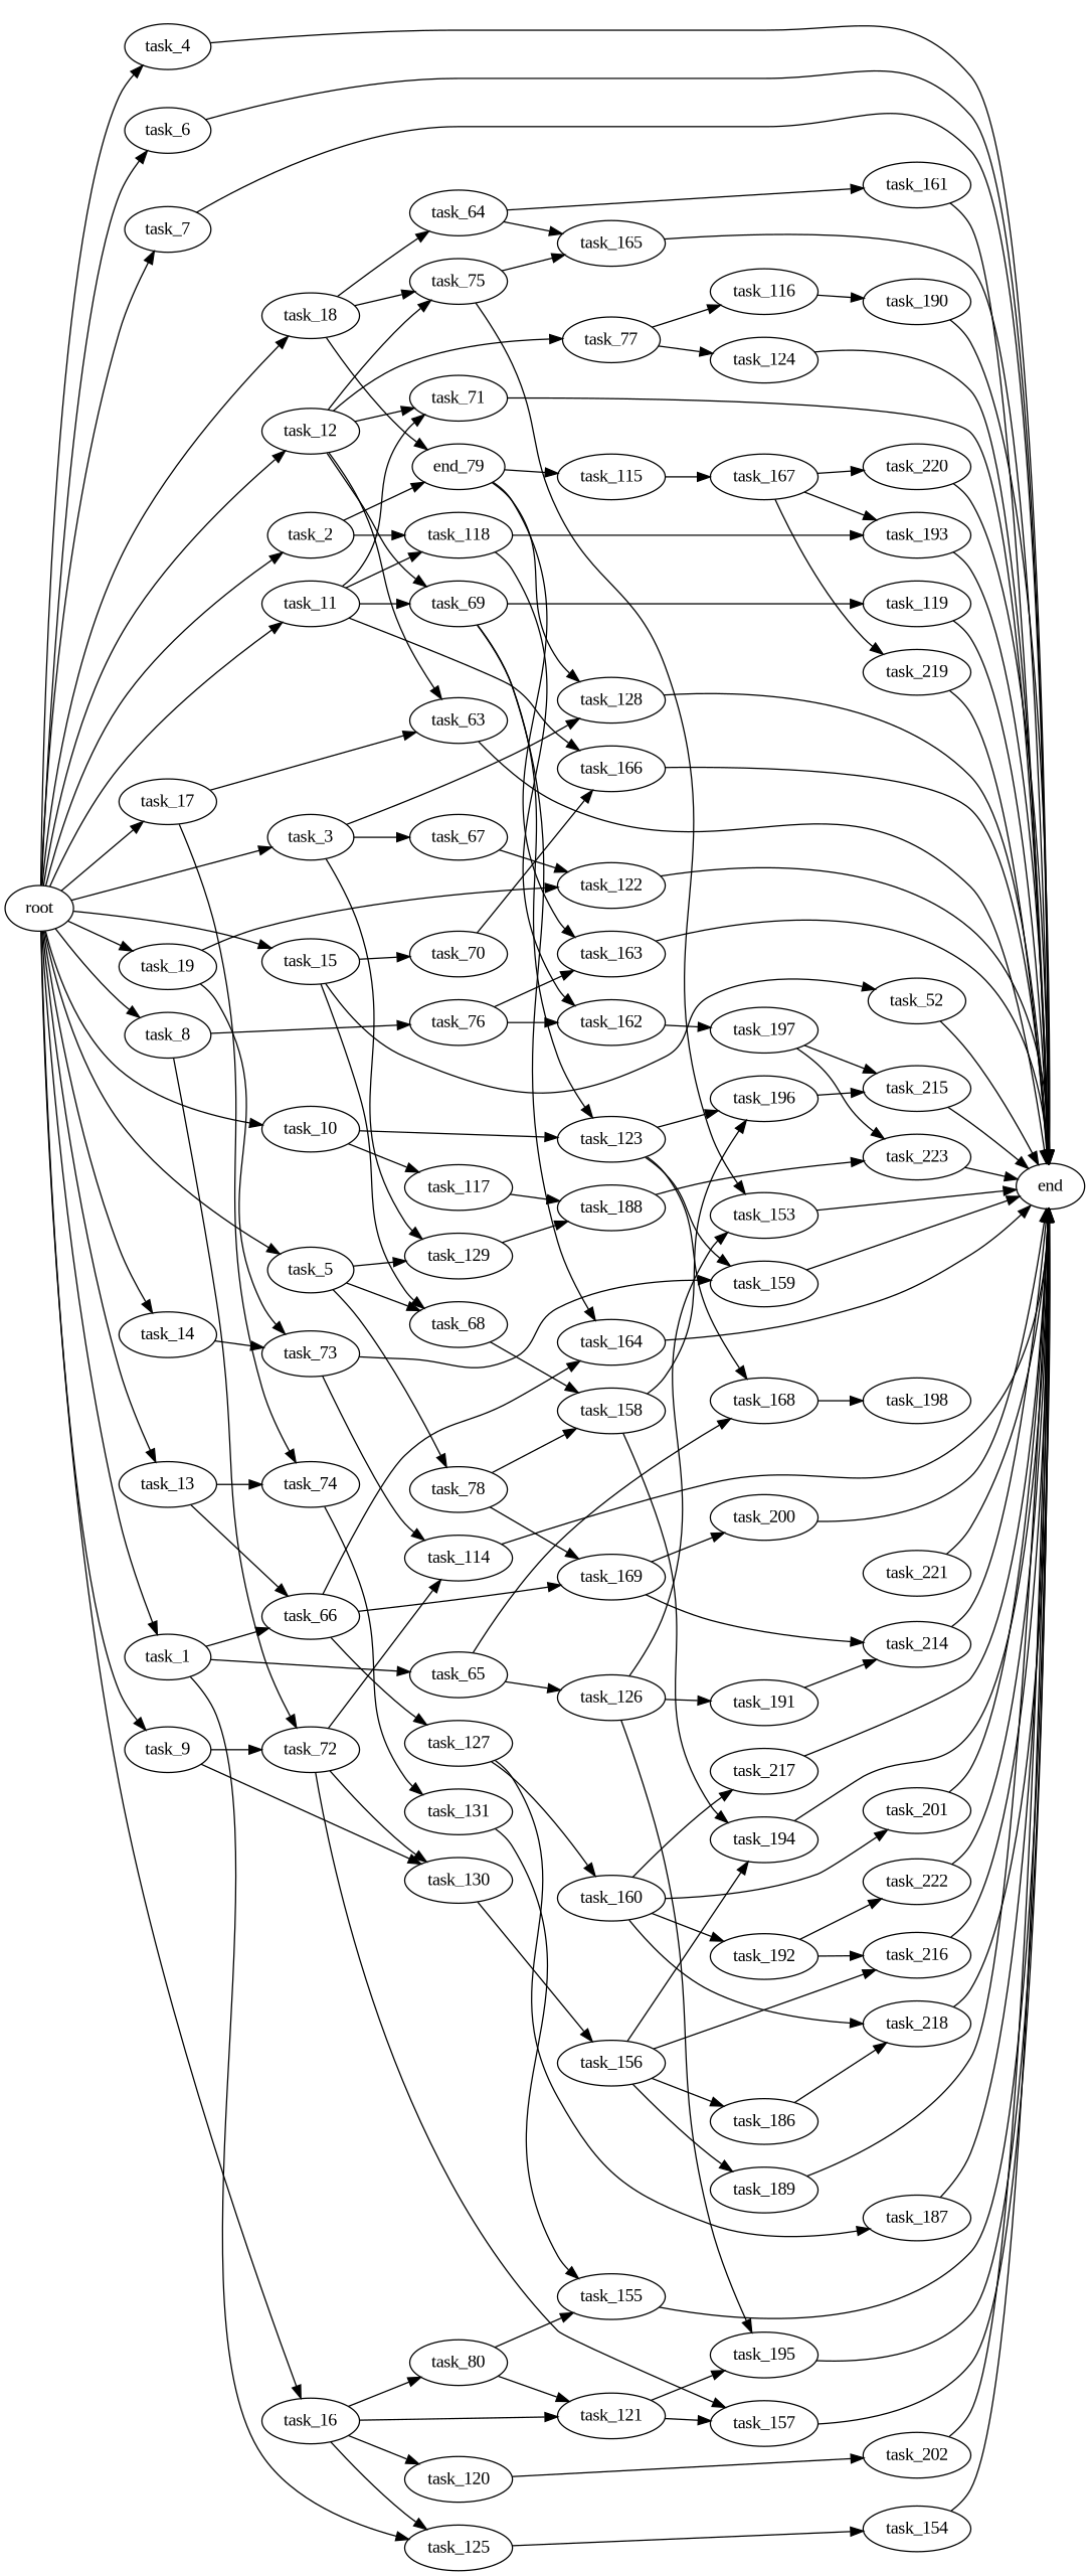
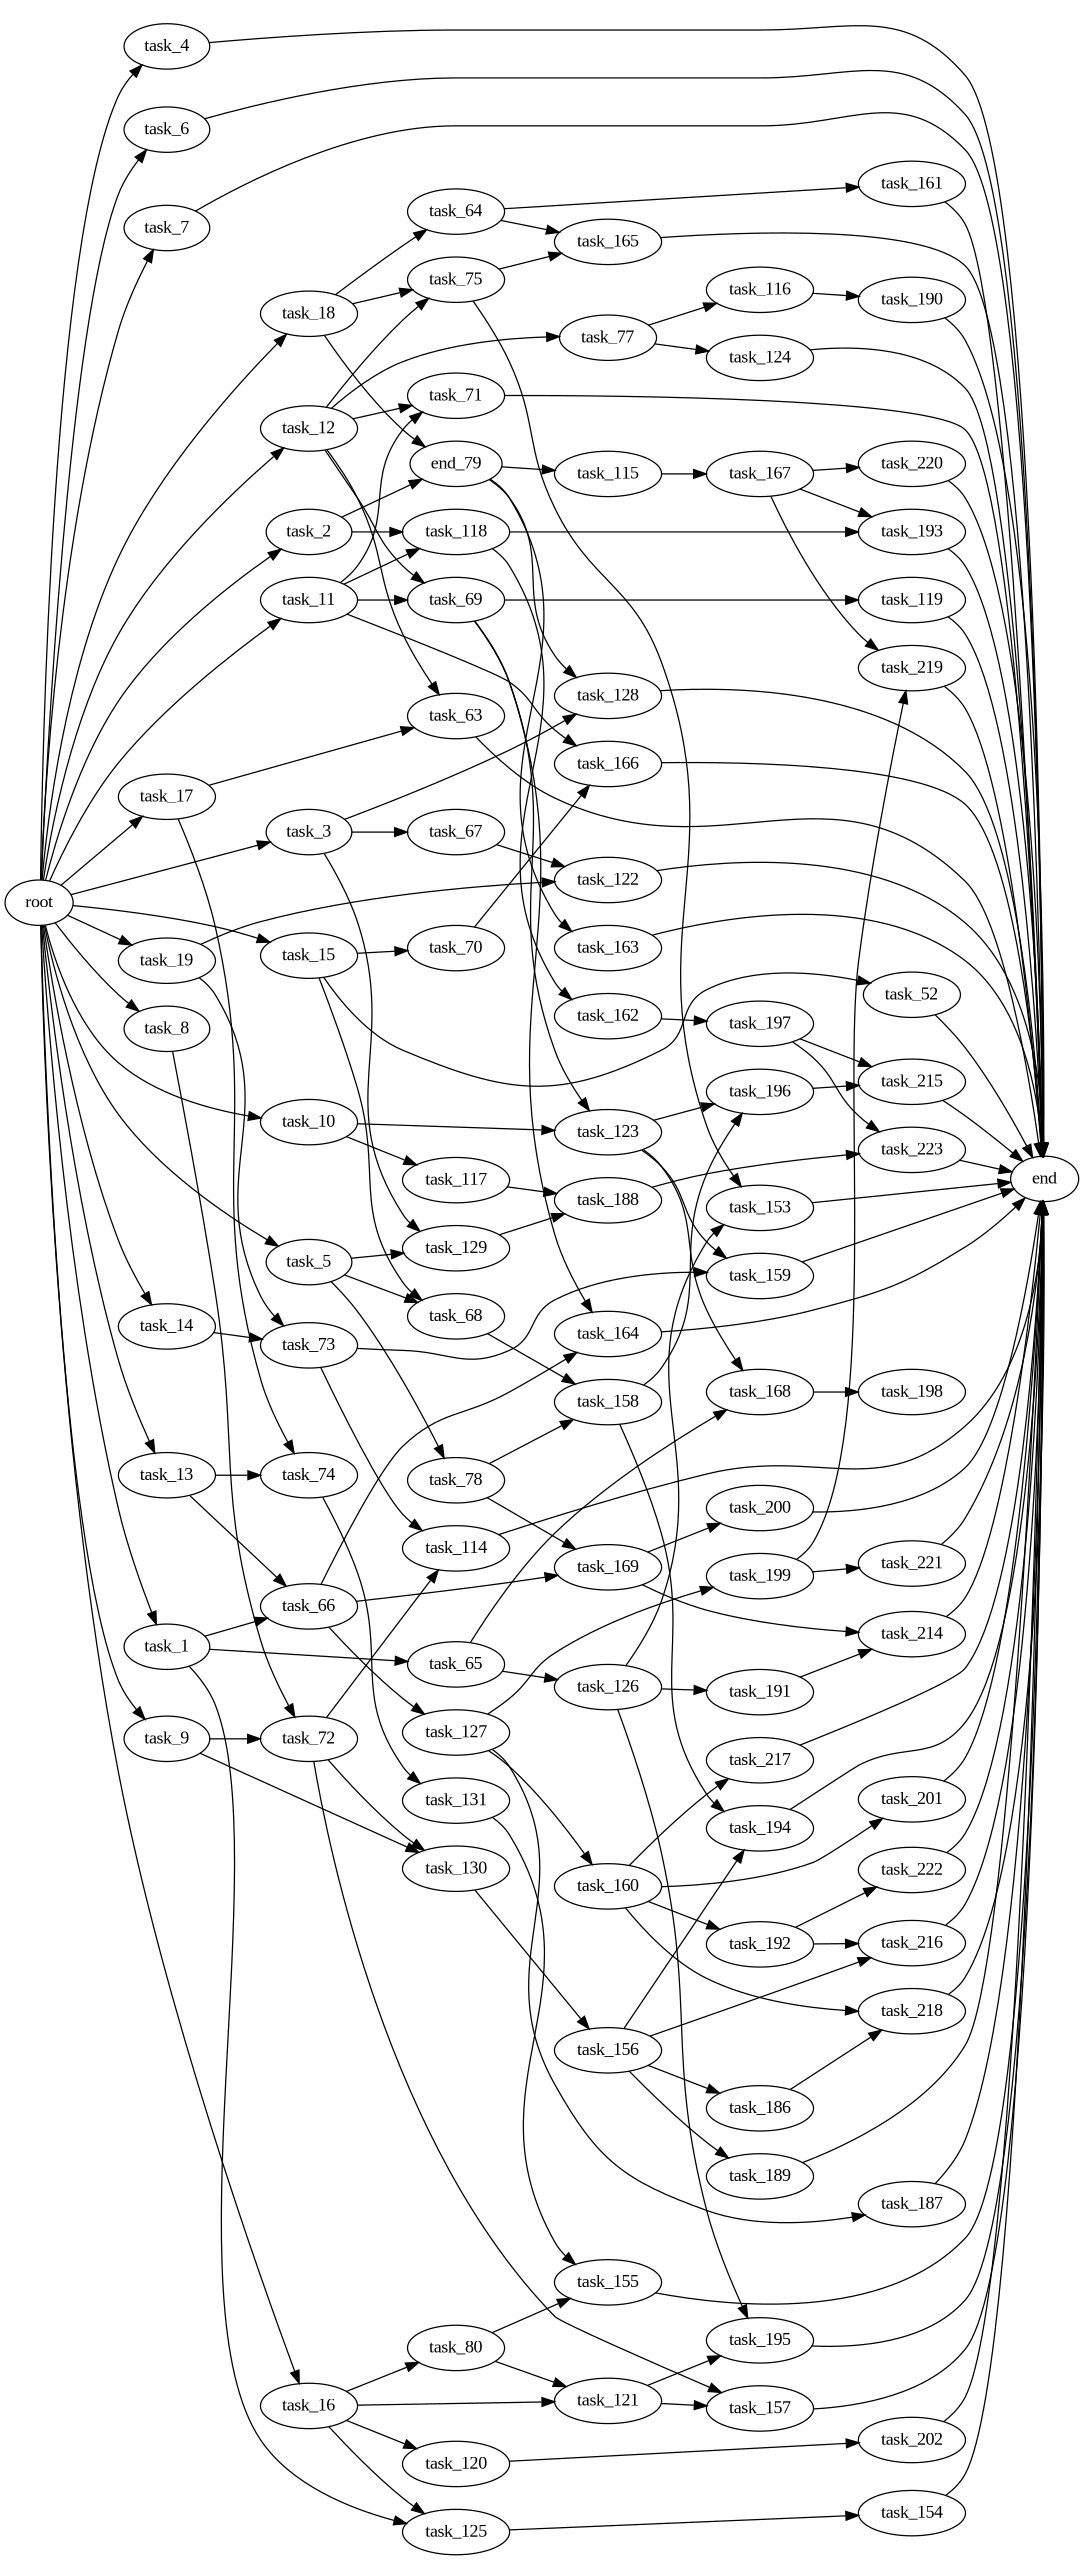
  digraph {
    fontname="Liberation Serif"
    rankdir=LR
    node [fontname="Liberation Serif"]
    edge [fontname="Liberation Serif"]
    root
    task_1
    task_2
    task_3
    task_4
    task_5
    task_6
    task_7
    task_8
    task_9
    task_10
    task_11
    task_12
    task_13
    task_14
    task_15
    task_16
    task_17
    task_18
    task_19
    task_65
    task_66
    task_125
    n24 [label=end_79]
    task_118
    task_67
    task_128
    task_129
    end
    task_68
    task_78
    task_72
-   task_76
    task_130
    task_117
    task_123
    task_69
    task_71
    task_166
    task_63
    task_75
    task_77
    task_74
    task_73
    n45 [label=task_52]
    task_70
    task_80
    task_120
    task_121
    task_64
    task_122
    task_126
    task_168
    task_127
    task_164
    task_169
    task_154
    task_163
    task_115
    task_162
    task_193
    task_188
    task_158
    task_114
    task_157
    task_156
    task_159
    task_196
    task_119
    task_165
    task_153
    task_116
    task_124
    task_131
    task_155
    task_202
    task_195
    task_161
    task_191
    task_198
    task_160
    task_187
+   task_199
    task_200
    task_214
    task_194
    task_197
    task_190
    task_167
    task_219
    task_220
    task_223
    task_215
    task_192
    task_201
    task_217
    task_218
    task_221
    task_186
    task_189
    task_216
    task_222
    root -> task_1
    root -> task_2
    root -> task_3
    root -> task_4
    root -> task_5
    root -> task_6
    root -> task_7
    root -> task_8
    root -> task_9
    root -> task_10
    root -> task_11
    root -> task_12
    root -> task_13
    root -> task_14
    root -> task_15
    root -> task_16
    root -> task_17
    root -> task_18
    root -> task_19
    task_1 -> task_65
    task_1 -> task_66
    task_1 -> task_125
    task_2 -> n24
    task_2 -> task_118
    task_3 -> task_67
    task_3 -> task_128
    task_3 -> task_129
    task_4 -> end
    task_5 -> task_129
    task_5 -> task_68
    task_5 -> task_78
    task_6 -> end
    task_7 -> end
    task_8 -> task_72
-   task_8 -> task_76
    task_9 -> task_72
    task_9 -> task_130
    task_10 -> task_117
    task_10 -> task_123
    task_11 -> task_118
    task_11 -> task_69
    task_11 -> task_71
    task_11 -> task_166
    task_12 -> task_69
    task_12 -> task_71
    task_12 -> task_63
    task_12 -> task_75
    task_12 -> task_77
    task_13 -> task_66
    task_13 -> task_74
    task_14 -> task_73
    task_15 -> task_68
    task_15 -> n45
    task_15 -> task_70
    task_16 -> task_125
    task_16 -> task_80
    task_16 -> task_120
    task_16 -> task_121
    task_17 -> task_63
    task_17 -> task_74
    task_18 -> n24
    task_18 -> task_75
    task_18 -> task_64
    task_19 -> task_73
    task_19 -> task_122
    task_65 -> task_126
    task_65 -> task_168
    task_66 -> task_127
    task_66 -> task_164
    task_66 -> task_169
    task_125 -> task_154
    n24 -> task_128
    n24 -> task_163
    n24 -> task_115
    task_118 -> task_162
    task_118 -> task_193
    task_67 -> task_122
    task_128 -> end
    task_129 -> task_188
    task_68 -> task_158
    task_78 -> task_169
    task_78 -> task_158
    task_72 -> task_130
    task_72 -> task_114
    task_72 -> task_157
-   task_76 -> task_163
-   task_76 -> task_162
    task_130 -> task_156
    task_117 -> task_188
    task_123 -> task_168
    task_123 -> task_159
    task_123 -> task_196
    task_69 -> task_123
    task_69 -> task_164
    task_69 -> task_119
    task_71 -> end
    task_166 -> end
    task_63 -> end
    task_75 -> task_165
    task_75 -> task_153
    task_77 -> task_116
    task_77 -> task_124
    task_74 -> task_131
    task_73 -> task_114
    task_73 -> task_159
    n45 -> end
    task_70 -> task_166
    task_80 -> task_121
    task_80 -> task_155
    task_120 -> task_202
    task_121 -> task_157
    task_121 -> task_195
    task_64 -> task_165
    task_64 -> task_161
    task_122 -> end
    task_126 -> task_153
    task_126 -> task_195
    task_126 -> task_191
    task_168 -> task_198
    task_127 -> task_160
    task_127 -> task_187
+   task_127 -> task_199
    task_164 -> end
    task_169 -> task_200
    task_169 -> task_214
    task_154 -> end
    task_163 -> end
    task_115 -> task_167
    task_162 -> task_197
    task_193 -> end
    task_188 -> task_223
    task_158 -> task_196
    task_158 -> task_194
    task_114 -> end
    task_157 -> end
    task_156 -> task_194
    task_156 -> task_186
    task_156 -> task_189
    task_156 -> task_216
    task_159 -> end
    task_196 -> task_215
    task_119 -> end
    task_165 -> end
    task_153 -> end
    task_116 -> task_190
    task_124 -> end
    task_131 -> task_155
    task_155 -> end
    task_202 -> end
    task_195 -> end
    task_161 -> end
    task_191 -> task_214
    task_160 -> task_192
    task_160 -> task_201
    task_160 -> task_217
    task_160 -> task_218
    task_187 -> end
+   task_199 -> task_219
+   task_199 -> task_221
    task_200 -> end
    task_214 -> end
    task_194 -> end
    task_197 -> task_223
    task_197 -> task_215
    task_190 -> end
    task_167 -> task_193
    task_167 -> task_219
    task_167 -> task_220
    task_219 -> end
    task_220 -> end
    task_223 -> end
    task_215 -> end
    task_192 -> task_216
    task_192 -> task_222
    task_201 -> end
    task_217 -> end
    task_218 -> end
    task_221 -> end
    task_186 -> task_218
    task_189 -> end
    task_216 -> end
    task_222 -> end
  }
